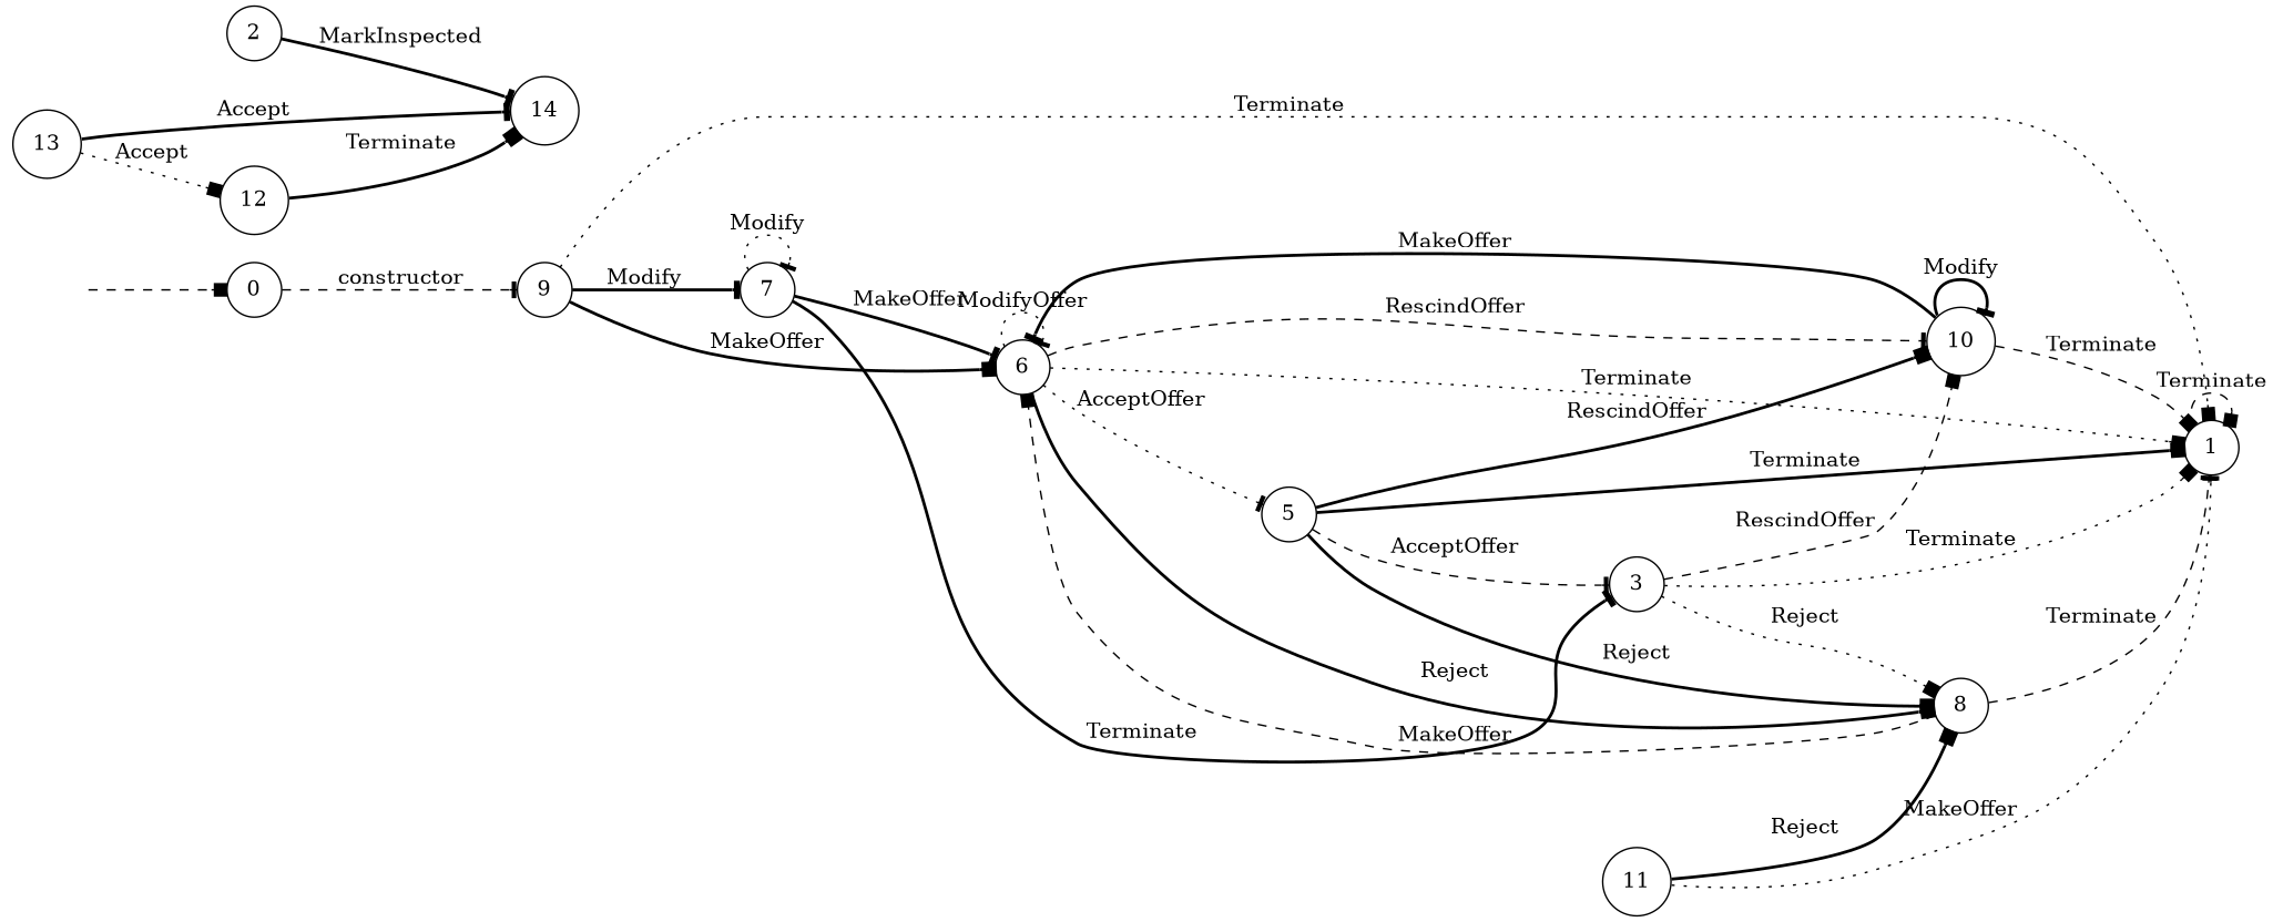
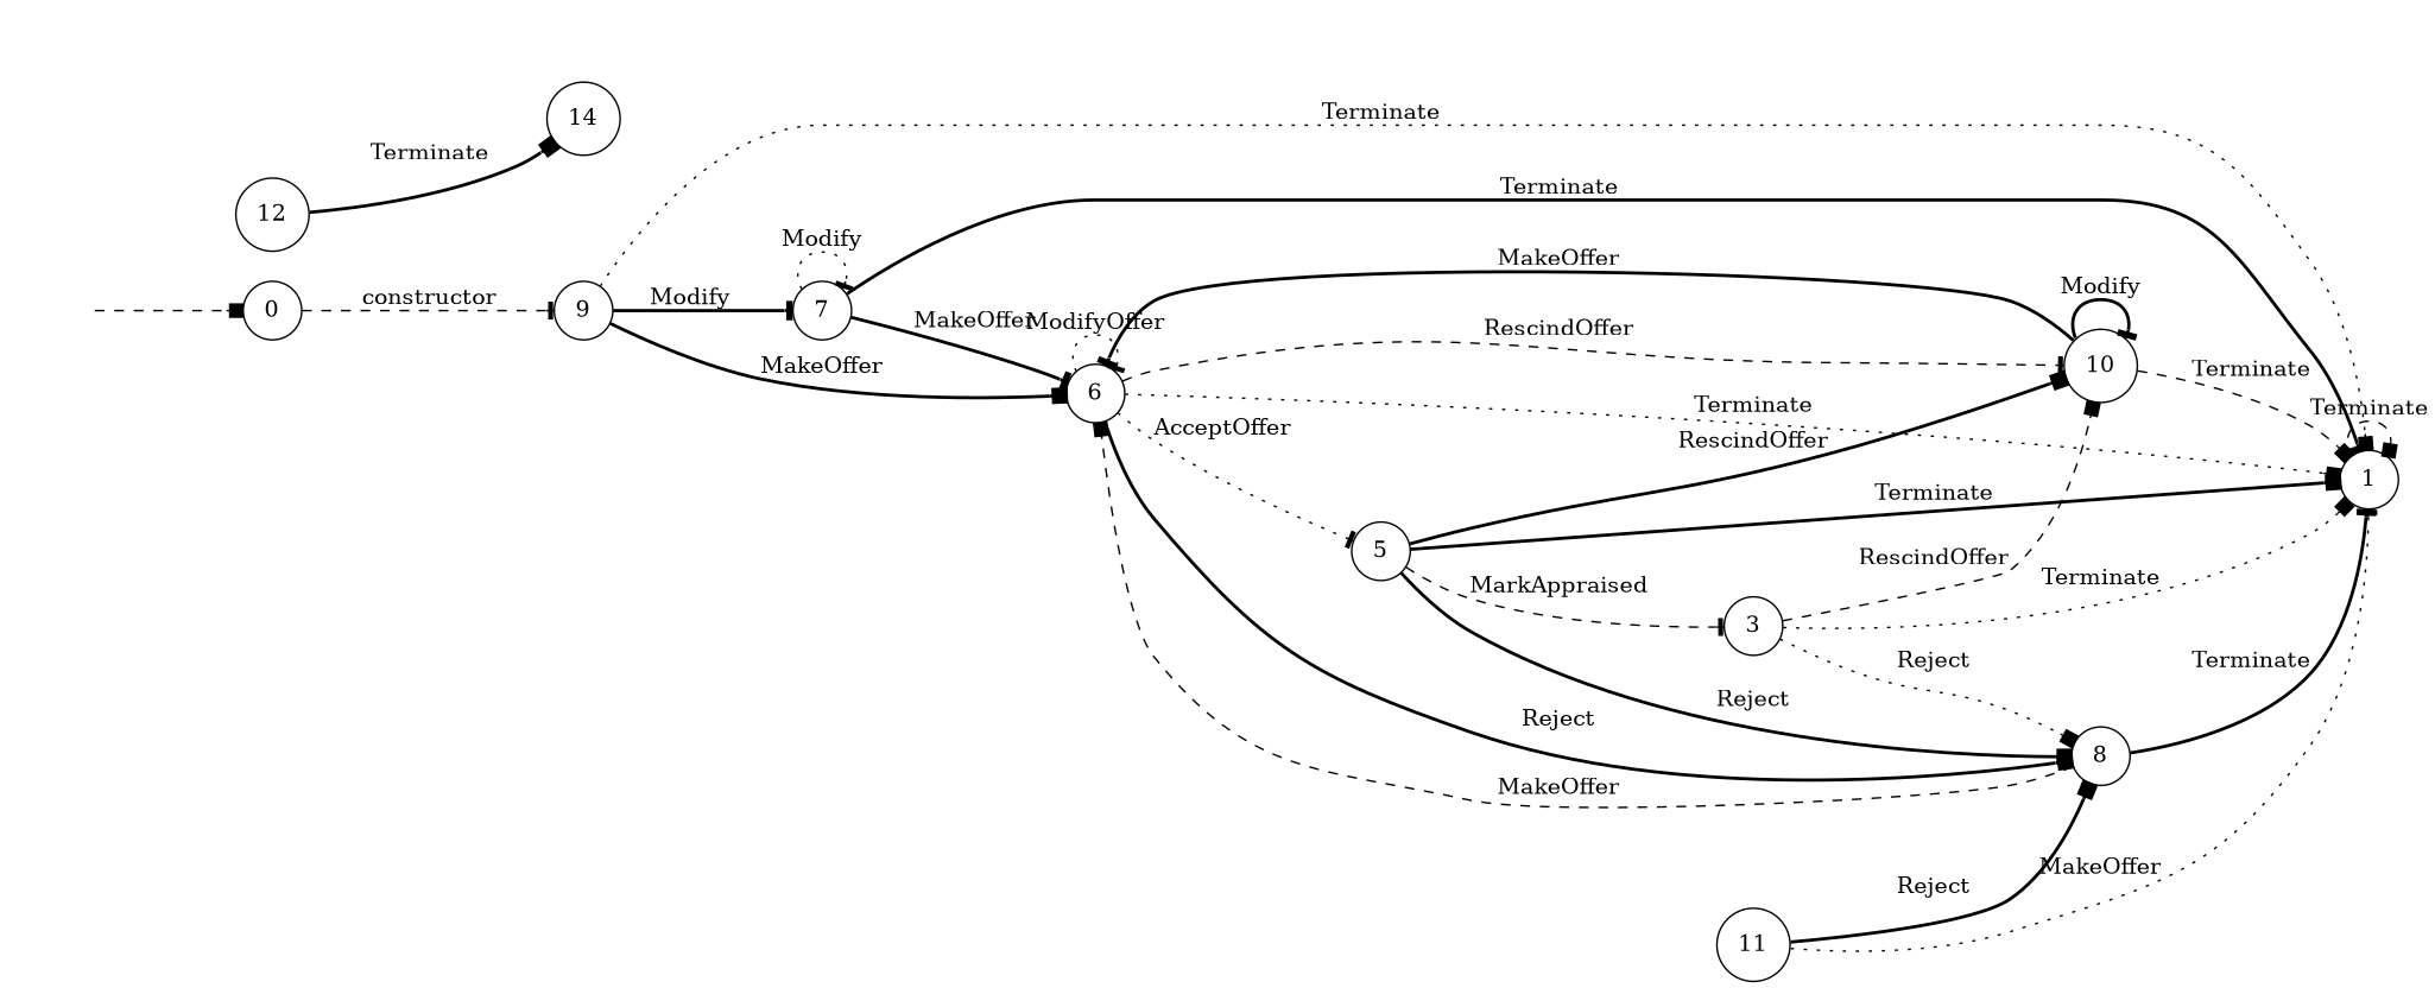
  digraph {
    rankdir=LR
    node [shape=circle]
    edge [arrowhead=box style=bold]
    "" [shape=plaintext]
    n2 [label=0]
    n3 [label=9]
    n4 [label=10]
    n5 [label=6]
    n6 [label=1]
    n7 [label=5]
    n8 [label=8]
    n9 [label=3]
-   n10 [label=2]
    n11 [label=14]
    n12 [label=7]
    n13 [label=12]
    n14 [label=11]
-   n15 [label=13]
    "" -> n2 [style=dashed]
    n2 -> n3 [arrowhead=tee label=constructor style=dashed]
    n3 -> n5 [label=MakeOffer]
    n3 -> n6 [label=Terminate style=dotted]
    n3 -> n12 [arrowhead=tee label=Modify]
    n4 -> n4 [arrowhead=tee label=Modify]
    n4 -> n5 [arrowhead=tee label=MakeOffer]
    n4 -> n6 [label=Terminate style=dashed]
    n5 -> n4 [arrowhead=tee label=RescindOffer style=dashed]
    n5 -> n5 [arrowhead=tee label=ModifyOffer style=dotted]
    n5 -> n6 [label=Terminate style=dotted]
    n5 -> n7 [arrowhead=tee label=AcceptOffer style=dotted]
    n5 -> n8 [label=Reject]
    n6 -> n6 [label=Terminate style=dashed]
    n7 -> n4 [label=RescindOffer]
    n7 -> n6 [label=Terminate]
    n7 -> n8 [label=Reject]
-   n7 -> n9 [arrowhead=tee label=AcceptOffer style=dashed]
+   n7 -> n9 [arrowhead=tee label=MarkAppraised style=dashed]
    n8 -> n5 [label=MakeOffer style=dashed]
-   n8 -> n6 [arrowhead=tee label=Terminate style=dashed]
+   n8 -> n6 [arrowhead=tee label=Terminate]
    n9 -> n4 [label=RescindOffer style=dashed]
    n9 -> n6 [label=Terminate style=dotted]
    n9 -> n8 [label=Reject style=dotted]
-   n10 -> n11 [arrowhead=tee label=MarkInspected]
    n12 -> n5 [arrowhead=tee label=MakeOffer]
-   n12 -> n9 [arrowhead=tee label=Terminate]
+   n12 -> n6 [arrowhead=tee label=Terminate]
    n12 -> n12 [arrowhead=tee label=Modify style=dotted]
    n13 -> n11 [label=Terminate]
    n14 -> n6 [arrowhead=tee label=MakeOffer style=dotted]
    n14 -> n8 [label=Reject]
-   n15 -> n11 [arrowhead=tee label=Accept]
-   n15 -> n13 [label=Accept style=dotted]
  }
